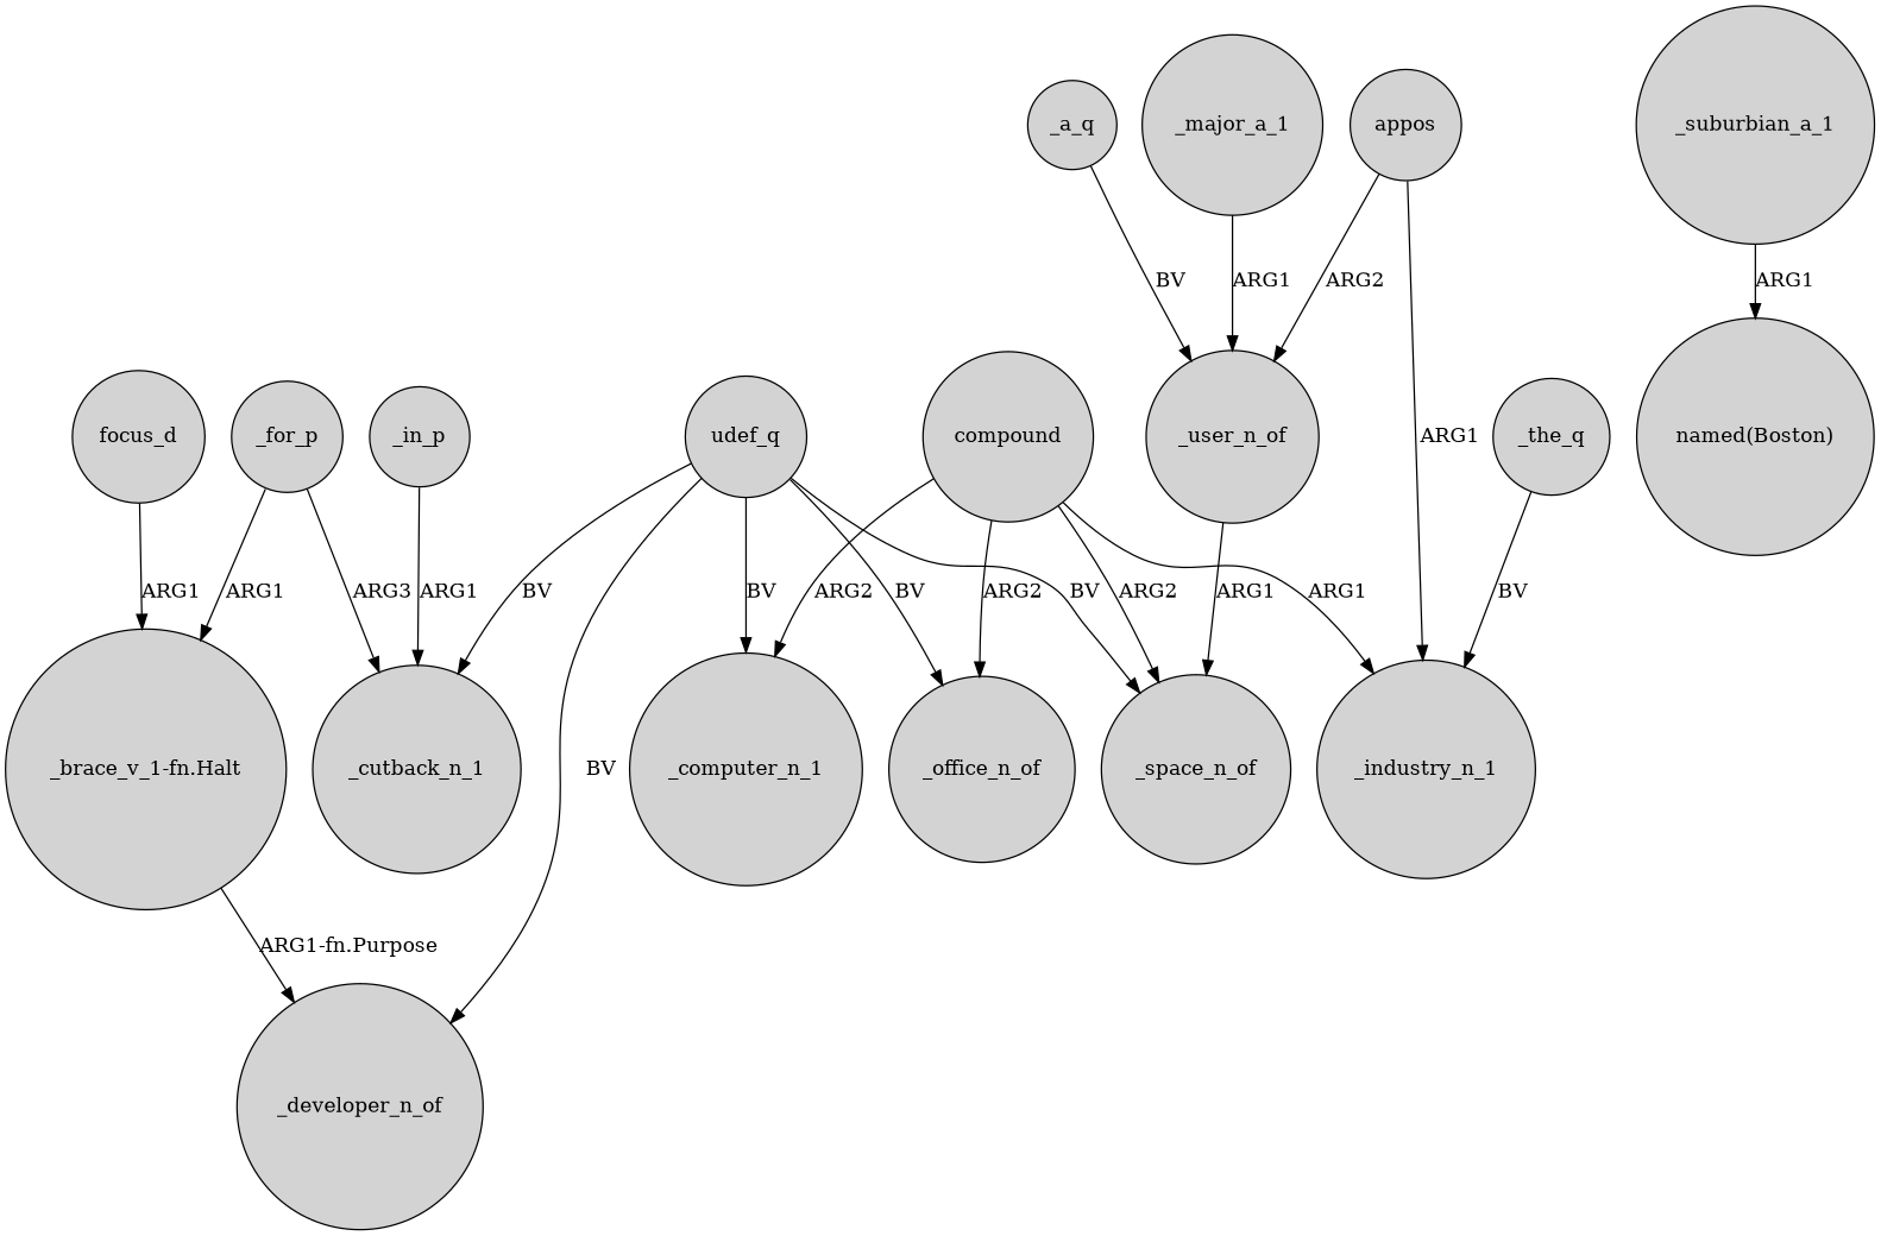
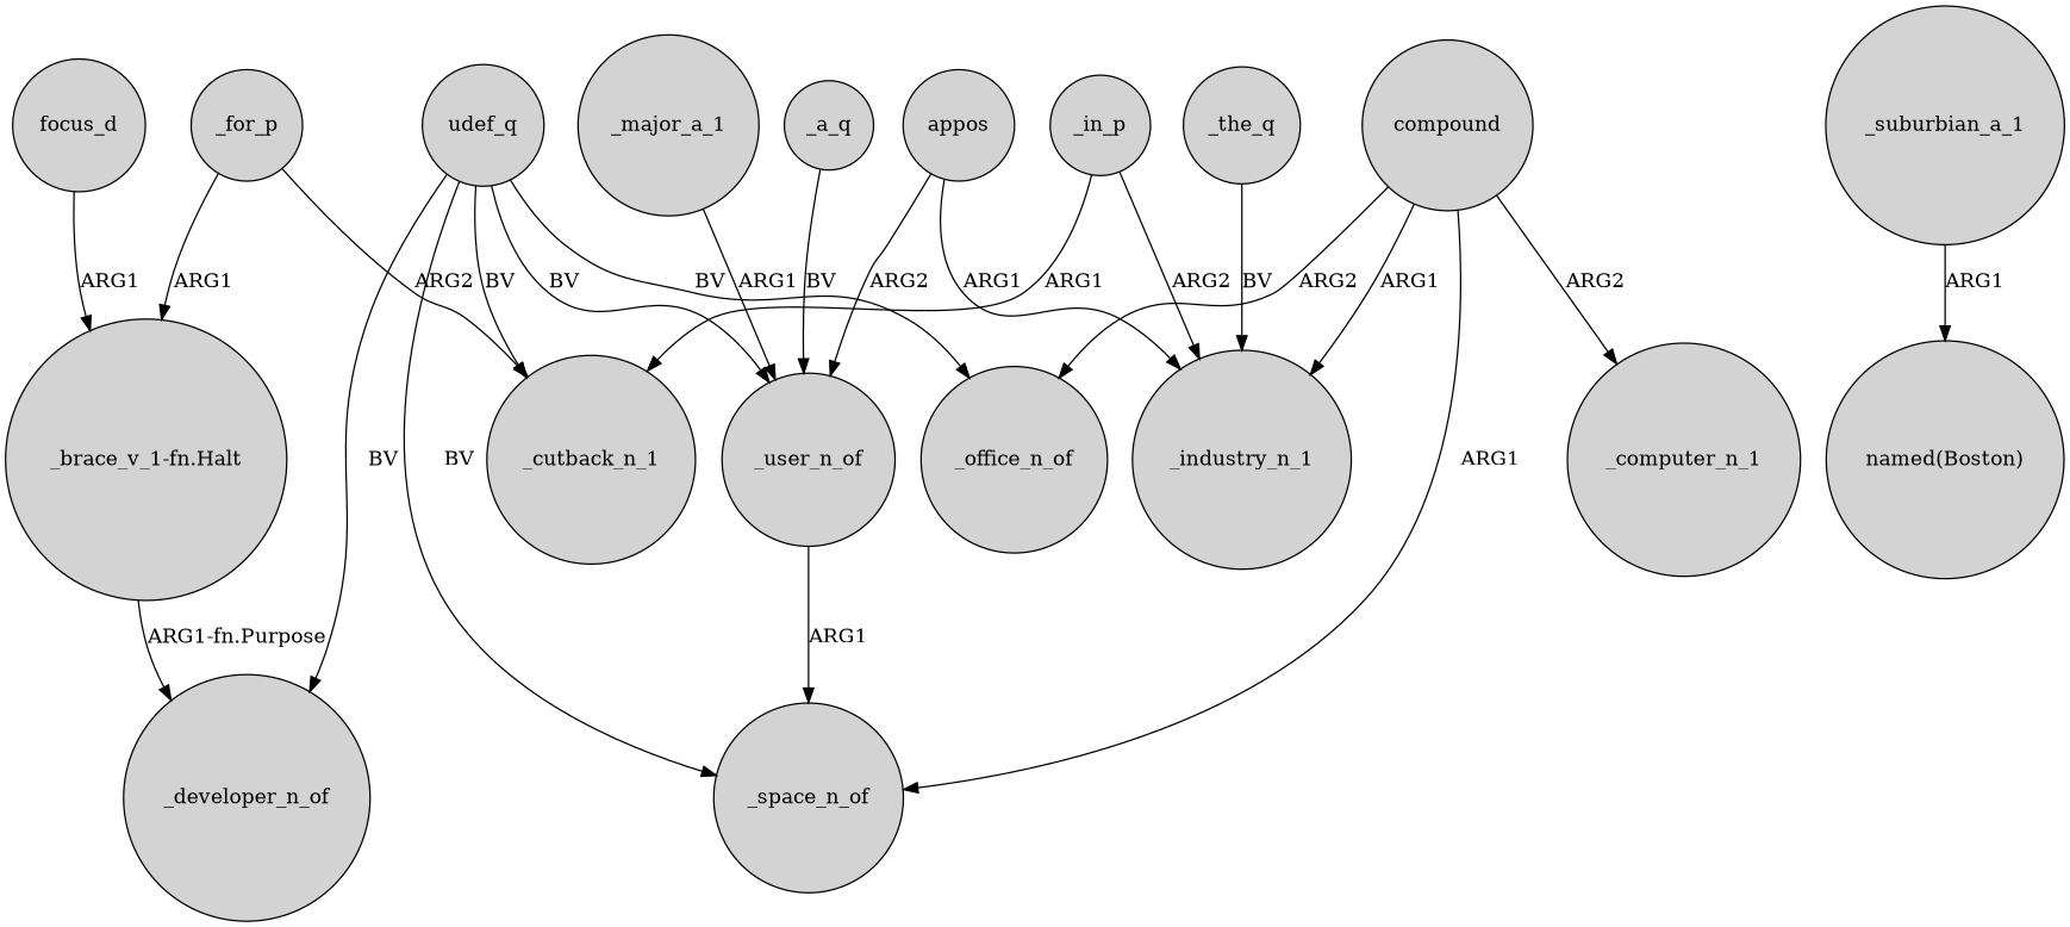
  digraph {
    node [shape=circle style=filled]
    "_brace_v_1-fn.Halt"
    _developer_n_of
    _major_a_1
    _user_n_of
    _space_n_of
    udef_q
    _cutback_n_1
    _computer_n_1
    _office_n_of
    focus_d
    compound
    _industry_n_1
    _in_p
    _for_p
    _suburbian_a_1
    "named(Boston)"
    appos
    _a_q
    _the_q
    "_brace_v_1-fn.Halt" -> _developer_n_of [label="ARG1-fn.Purpose"]
    _major_a_1 -> _user_n_of [label=ARG1]
    _user_n_of -> _space_n_of [label=ARG1]
    udef_q -> _developer_n_of [label=BV]
    udef_q -> _space_n_of [label=BV]
    udef_q -> _cutback_n_1 [label=BV]
-   udef_q -> _computer_n_1 [label=BV]
+   udef_q -> _user_n_of [label=BV]
    udef_q -> _office_n_of [label=BV]
    focus_d -> "_brace_v_1-fn.Halt" [label=ARG1]
-   compound -> _space_n_of [label=ARG2]
+   compound -> _space_n_of [label=ARG1]
    compound -> _computer_n_1 [label=ARG2]
    compound -> _office_n_of [label=ARG2]
    compound -> _industry_n_1 [label=ARG1]
    _in_p -> _cutback_n_1 [label=ARG1]
+   _in_p -> _industry_n_1 [label=ARG2]
    _for_p -> "_brace_v_1-fn.Halt" [label=ARG1]
-   _for_p -> _cutback_n_1 [label=ARG3]
+   _for_p -> _cutback_n_1 [label=ARG2]
    _suburbian_a_1 -> "named(Boston)" [label=ARG1]
    appos -> _user_n_of [label=ARG2]
    appos -> _industry_n_1 [label=ARG1]
    _a_q -> _user_n_of [label=BV]
    _the_q -> _industry_n_1 [label=BV]
  }
